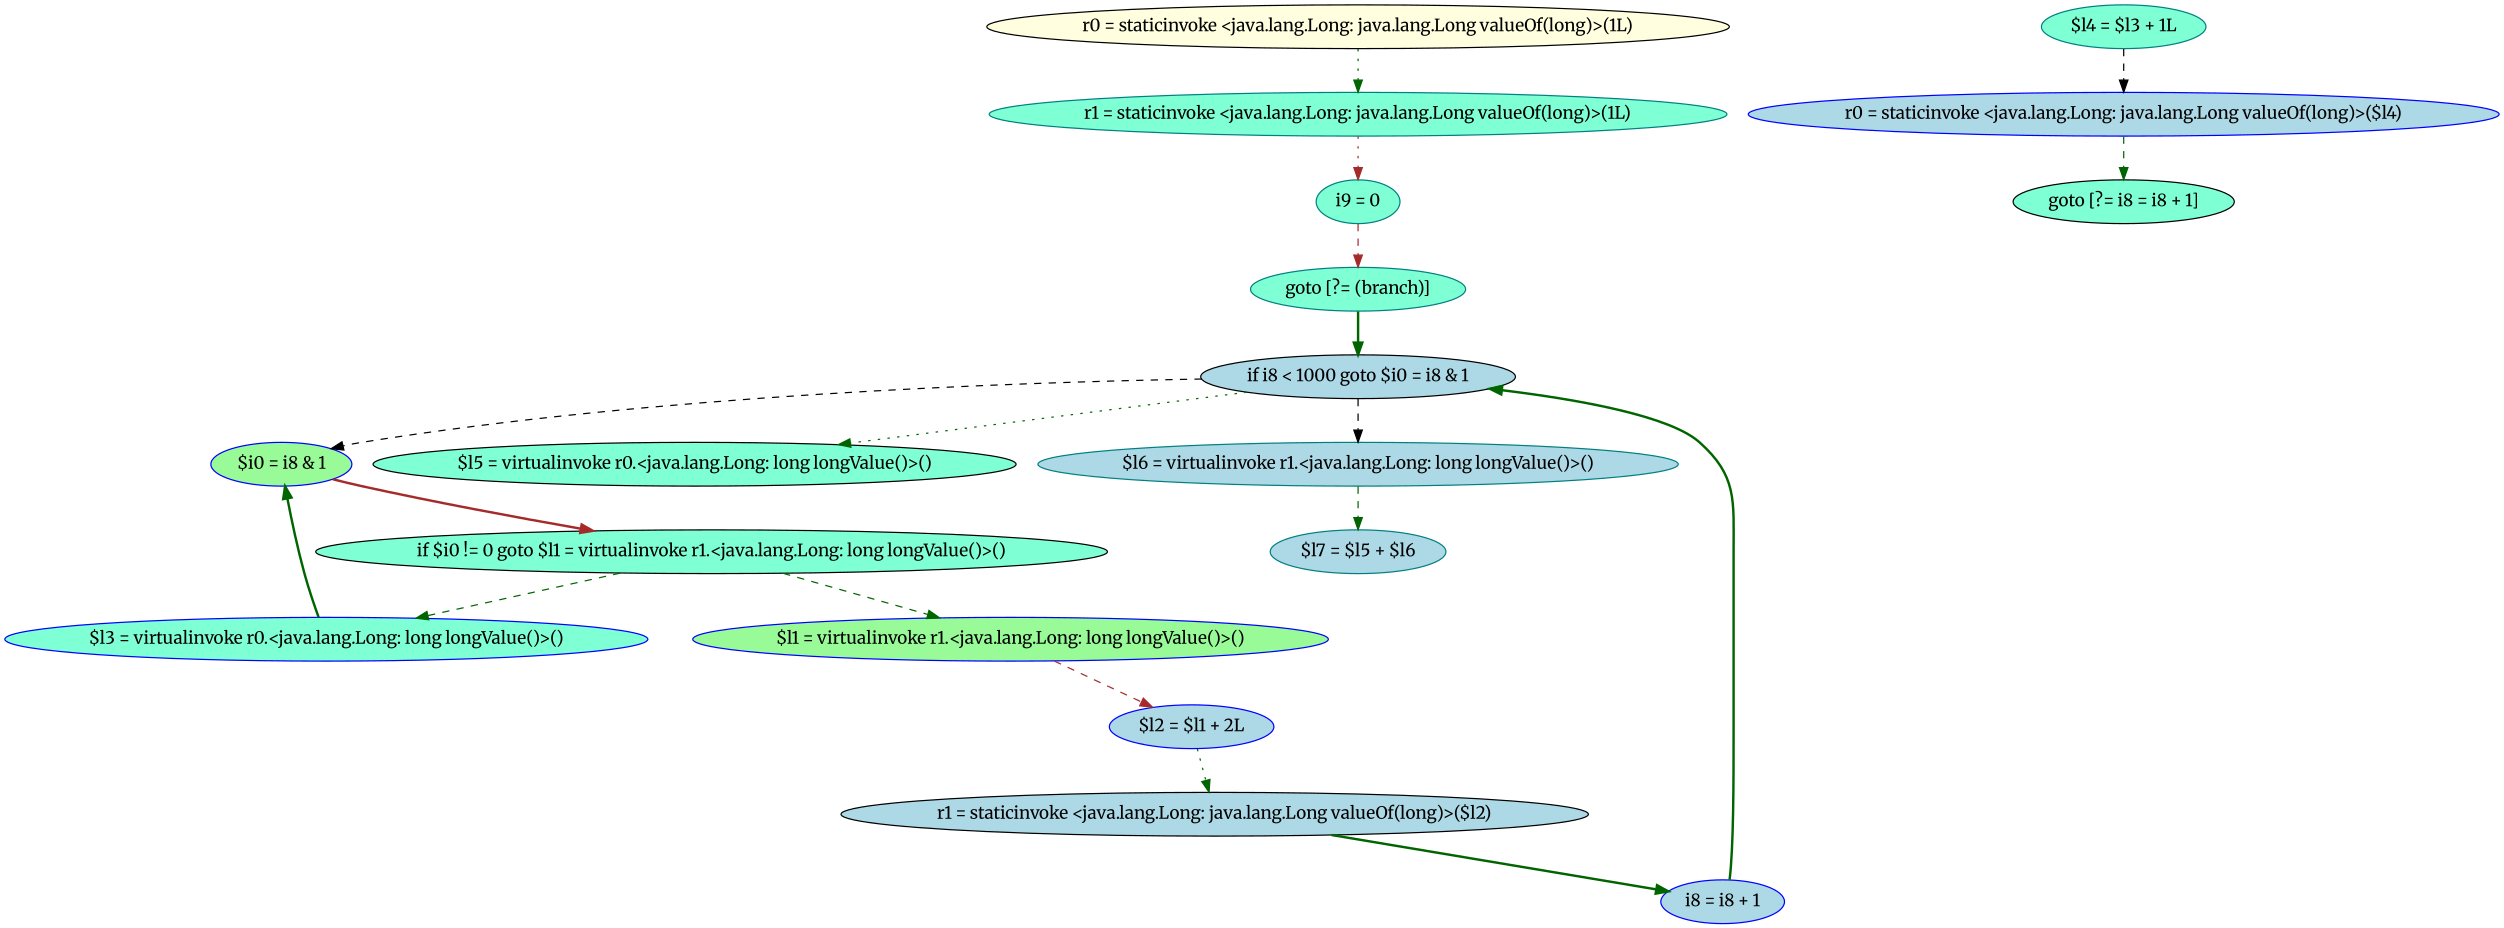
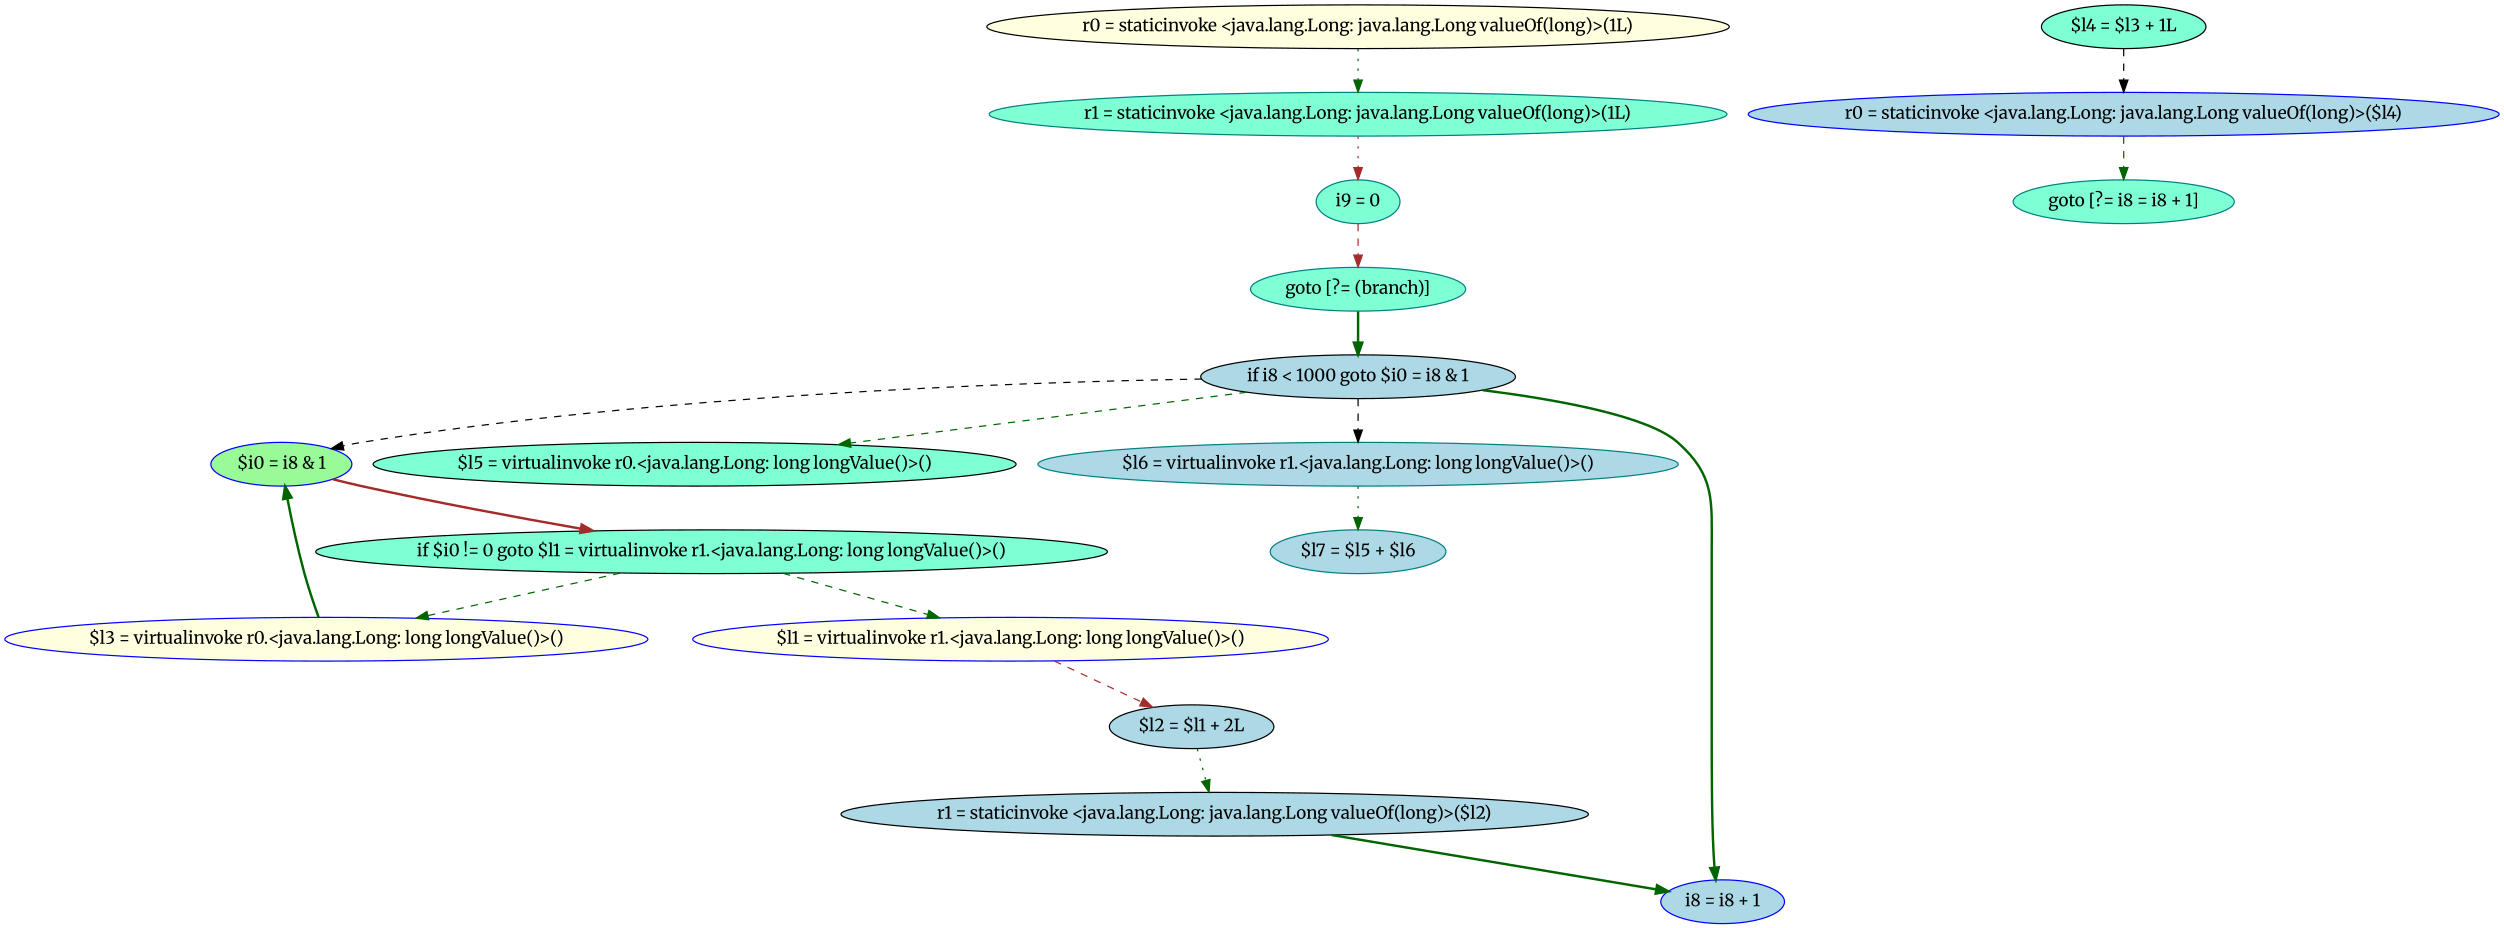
  digraph {
    fontname=Merriweather
    node [color=black fillcolor=aquamarine fontname=Merriweather style=filled]
    edge [color=darkgreen fontname=Merriweather style=dashed]
    "r0 = staticinvoke <java.lang.Long: java.lang.Long valueOf(long)>(1L)" [fillcolor=lightyellow]
    "r1 = staticinvoke <java.lang.Long: java.lang.Long valueOf(long)>(1L)" [color=teal]
    n3 [color=teal label="i9 = 0"]
    "goto [?= (branch)]" [color=teal]
    "if i8 < 1000 goto $i0 = i8 & 1" [fillcolor=lightblue]
    "$i0 = i8 & 1" [color=blue fillcolor=palegreen]
    "$l5 = virtualinvoke r0.<java.lang.Long: long longValue()>()"
    "$l6 = virtualinvoke r1.<java.lang.Long: long longValue()>()" [color=teal fillcolor=lightblue]
    "if $i0 != 0 goto $l1 = virtualinvoke r1.<java.lang.Long: long longValue()>()"
-   "$l3 = virtualinvoke r0.<java.lang.Long: long longValue()>()" [color=blue]
-   "$l1 = virtualinvoke r1.<java.lang.Long: long longValue()>()" [color=blue fillcolor=palegreen]
-   "$l2 = $l1 + 2L" [color=blue fillcolor=lightblue]
+   "$l3 = virtualinvoke r0.<java.lang.Long: long longValue()>()" [color=blue fillcolor=lightyellow]
+   "$l1 = virtualinvoke r1.<java.lang.Long: long longValue()>()" [color=blue fillcolor=lightyellow]
+   "$l2 = $l1 + 2L" [fillcolor=lightblue]
    "r0 = staticinvoke <java.lang.Long: java.lang.Long valueOf(long)>($l4)" [color=blue fillcolor=lightblue]
-   "$l4 = $l3 + 1L" [color=teal]
-   "goto [?= i8 = i8 + 1]"
+   "$l4 = $l3 + 1L"
+   "goto [?= i8 = i8 + 1]" [color=teal]
    "i8 = i8 + 1" [color=blue fillcolor=lightblue]
    "r1 = staticinvoke <java.lang.Long: java.lang.Long valueOf(long)>($l2)" [fillcolor=lightblue]
    "$l7 = $l5 + $l6" [color=teal fillcolor=lightblue]
    "r0 = staticinvoke <java.lang.Long: java.lang.Long valueOf(long)>(1L)" -> "r1 = staticinvoke <java.lang.Long: java.lang.Long valueOf(long)>(1L)" [style=dotted]
    "r1 = staticinvoke <java.lang.Long: java.lang.Long valueOf(long)>(1L)" -> n3 [color=brown style=dotted]
    n3 -> "goto [?= (branch)]" [color=brown]
    "goto [?= (branch)]" -> "if i8 < 1000 goto $i0 = i8 & 1" [style=bold]
    "if i8 < 1000 goto $i0 = i8 & 1" -> "$i0 = i8 & 1" [color=black]
-   "if i8 < 1000 goto $i0 = i8 & 1" -> "$l5 = virtualinvoke r0.<java.lang.Long: long longValue()>()" [style=dotted]
+   "if i8 < 1000 goto $i0 = i8 & 1" -> "$l5 = virtualinvoke r0.<java.lang.Long: long longValue()>()"
    "if i8 < 1000 goto $i0 = i8 & 1" -> "$l6 = virtualinvoke r1.<java.lang.Long: long longValue()>()" [color=black]
    "$i0 = i8 & 1" -> "if $i0 != 0 goto $l1 = virtualinvoke r1.<java.lang.Long: long longValue()>()" [color=brown style=bold]
-   "$l6 = virtualinvoke r1.<java.lang.Long: long longValue()>()" -> "$l7 = $l5 + $l6"
+   "$l6 = virtualinvoke r1.<java.lang.Long: long longValue()>()" -> "$l7 = $l5 + $l6" [style=dotted]
    "if $i0 != 0 goto $l1 = virtualinvoke r1.<java.lang.Long: long longValue()>()" -> "$l3 = virtualinvoke r0.<java.lang.Long: long longValue()>()"
    "if $i0 != 0 goto $l1 = virtualinvoke r1.<java.lang.Long: long longValue()>()" -> "$l1 = virtualinvoke r1.<java.lang.Long: long longValue()>()"
    "$l3 = virtualinvoke r0.<java.lang.Long: long longValue()>()" -> "$i0 = i8 & 1" [style=bold]
    "$l1 = virtualinvoke r1.<java.lang.Long: long longValue()>()" -> "$l2 = $l1 + 2L" [color=brown]
    "$l2 = $l1 + 2L" -> "r1 = staticinvoke <java.lang.Long: java.lang.Long valueOf(long)>($l2)" [style=dotted]
    "r0 = staticinvoke <java.lang.Long: java.lang.Long valueOf(long)>($l4)" -> "goto [?= i8 = i8 + 1]"
    "$l4 = $l3 + 1L" -> "r0 = staticinvoke <java.lang.Long: java.lang.Long valueOf(long)>($l4)" [color=black]
-   "i8 = i8 + 1" -> "if i8 < 1000 goto $i0 = i8 & 1" [style=bold]
+   "if i8 < 1000 goto $i0 = i8 & 1" -> "i8 = i8 + 1" [style=bold]
    "r1 = staticinvoke <java.lang.Long: java.lang.Long valueOf(long)>($l2)" -> "i8 = i8 + 1" [style=bold]
  }
